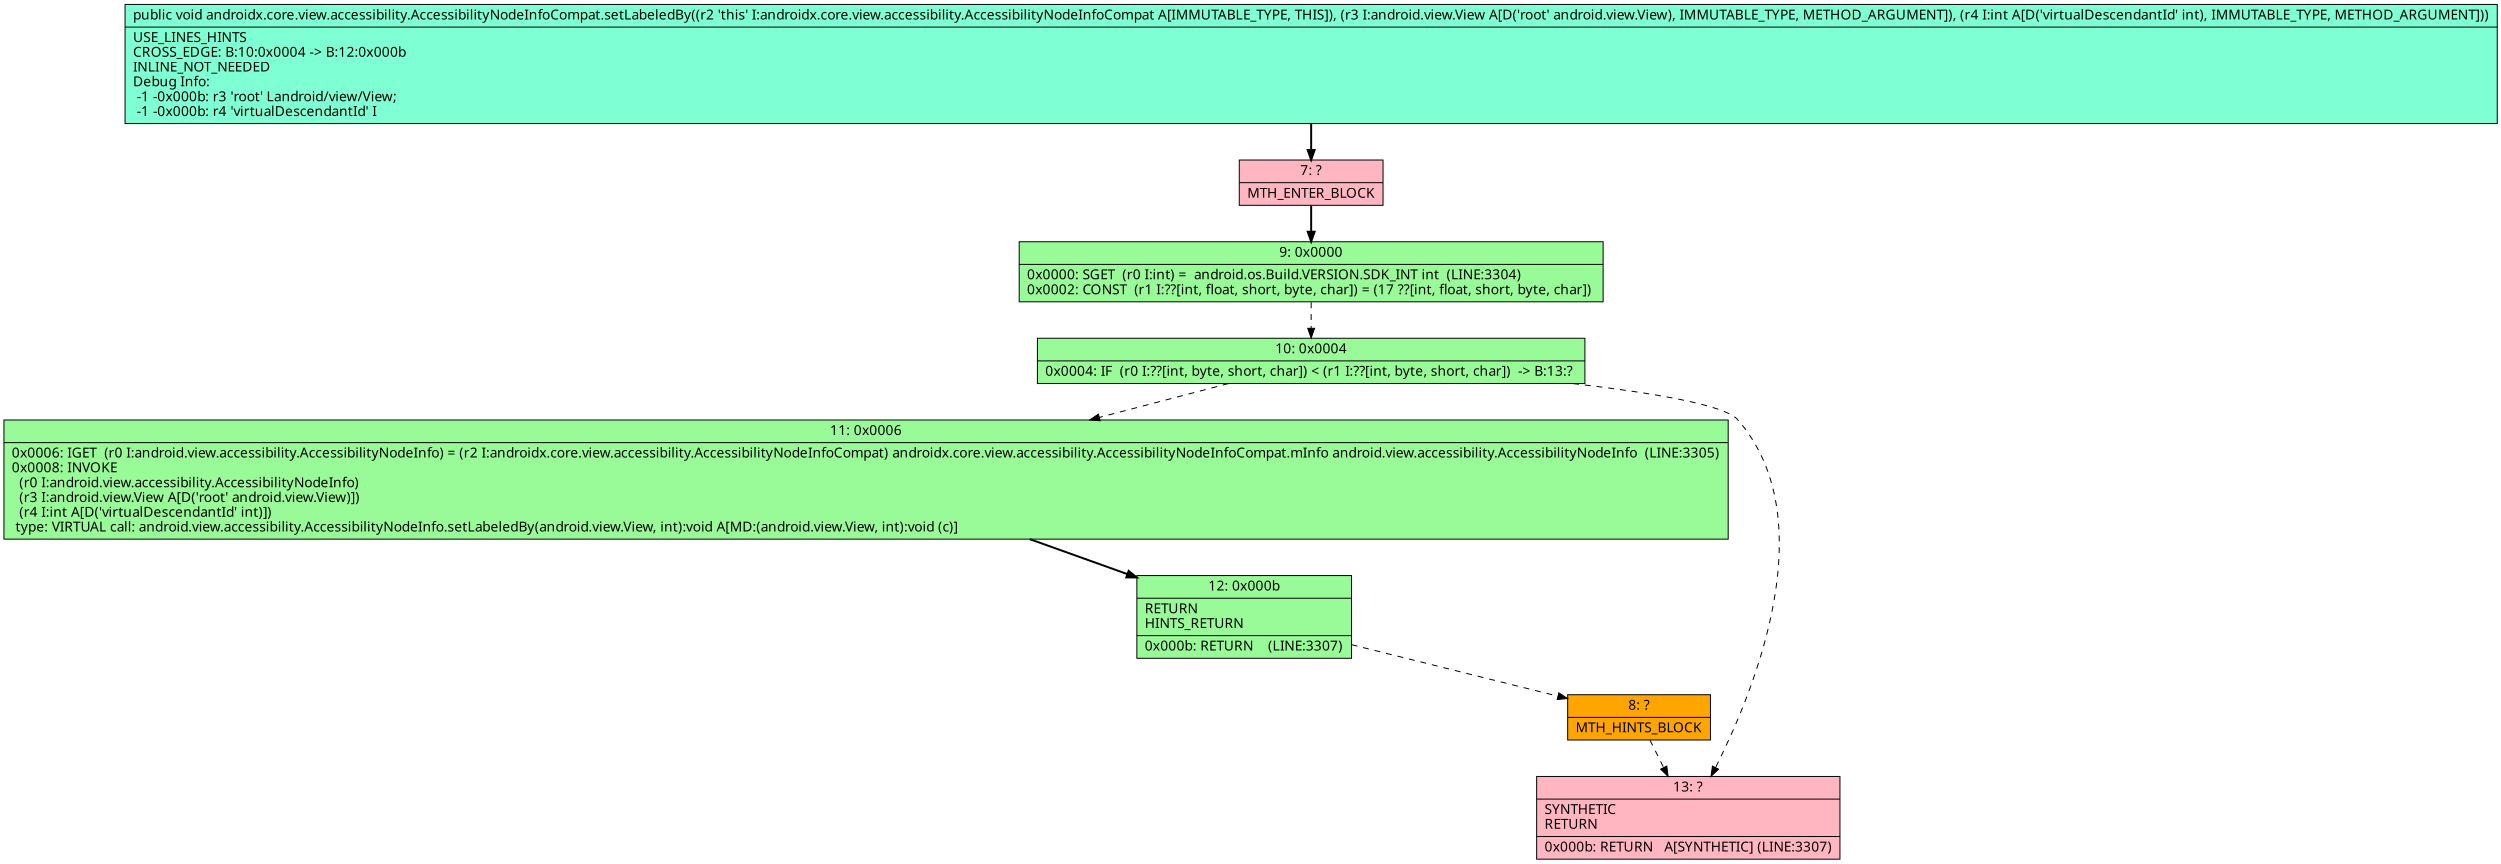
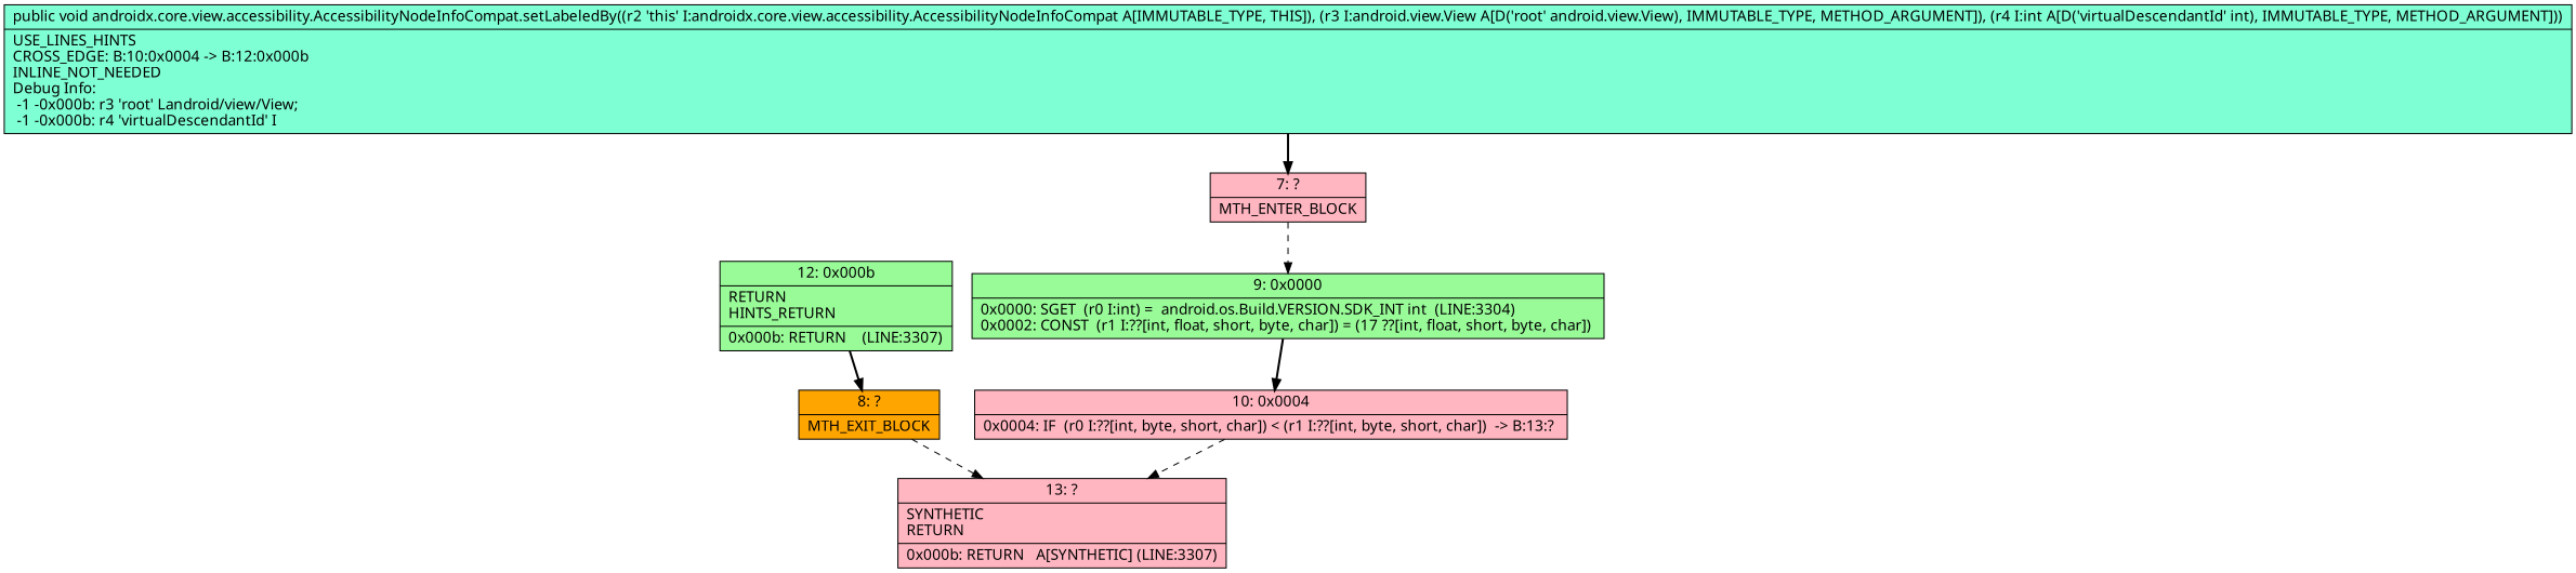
  digraph {
    fontname="Noto Sans"
    node [fillcolor=palegreen fontname="Noto Sans" shape=record style=filled]
    edge [fontname="Noto Sans" style=dashed]
    n1 [fillcolor=lightpink label="{7\:\ ?|MTH_ENTER_BLOCK\l}"]
    n2 [label="{9\:\ 0x0000|0x0000: SGET  (r0 I:int) =  android.os.Build.VERSION.SDK_INT int  (LINE:3304)\l0x0002: CONST  (r1 I:??[int, float, short, byte, char]) = (17 ??[int, float, short, byte, char]) \l}"]
-   n3 [label="{10\:\ 0x0004|0x0004: IF  (r0 I:??[int, byte, short, char]) \< (r1 I:??[int, byte, short, char])  \-\> B:13:? \l}"]
-   n4 [label="{11\:\ 0x0006|0x0006: IGET  (r0 I:android.view.accessibility.AccessibilityNodeInfo) = (r2 I:androidx.core.view.accessibility.AccessibilityNodeInfoCompat) androidx.core.view.accessibility.AccessibilityNodeInfoCompat.mInfo android.view.accessibility.AccessibilityNodeInfo  (LINE:3305)\l0x0008: INVOKE  \l  (r0 I:android.view.accessibility.AccessibilityNodeInfo)\l  (r3 I:android.view.View A[D('root' android.view.View)])\l  (r4 I:int A[D('virtualDescendantId' int)])\l type: VIRTUAL call: android.view.accessibility.AccessibilityNodeInfo.setLabeledBy(android.view.View, int):void A[MD:(android.view.View, int):void (c)]\l}"]
+   n3 [fillcolor=lightpink label="{10\:\ 0x0004|0x0004: IF  (r0 I:??[int, byte, short, char]) \< (r1 I:??[int, byte, short, char])  \-\> B:13:? \l}"]
    n5 [fillcolor=lightpink label="{13\:\ ?|SYNTHETIC\lRETURN\l|0x000b: RETURN   A[SYNTHETIC] (LINE:3307)\l}"]
    n6 [label="{12\:\ 0x000b|RETURN\lHINTS_RETURN\l|0x000b: RETURN    (LINE:3307)\l}"]
-   n7 [fillcolor=orange label="{8\:\ ?|MTH_HINTS_BLOCK\l}"]
+   n7 [fillcolor=orange label="{8\:\ ?|MTH_EXIT_BLOCK\l}"]
    n8 [fillcolor=aquamarine label="{public void androidx.core.view.accessibility.AccessibilityNodeInfoCompat.setLabeledBy((r2 'this' I:androidx.core.view.accessibility.AccessibilityNodeInfoCompat A[IMMUTABLE_TYPE, THIS]), (r3 I:android.view.View A[D('root' android.view.View), IMMUTABLE_TYPE, METHOD_ARGUMENT]), (r4 I:int A[D('virtualDescendantId' int), IMMUTABLE_TYPE, METHOD_ARGUMENT]))  | USE_LINES_HINTS\lCROSS_EDGE: B:10:0x0004 \-\> B:12:0x000b\lINLINE_NOT_NEEDED\lDebug Info:\l  \-1 \-0x000b: r3 'root' Landroid\/view\/View;\l  \-1 \-0x000b: r4 'virtualDescendantId' I\l}"]
-   n1 -> n2 [style=bold]
-   n2 -> n3
-   n3 -> n4
+   n1 -> n2
+   n2 -> n3 [style=bold]
    n3 -> n5
-   n4 -> n6 [style=bold]
-   n6 -> n7
+   n6 -> n7 [style=bold]
    n7 -> n5
    n8 -> n1 [style=bold]
  }
